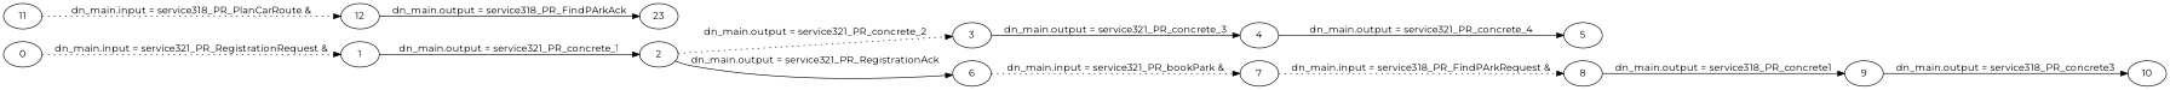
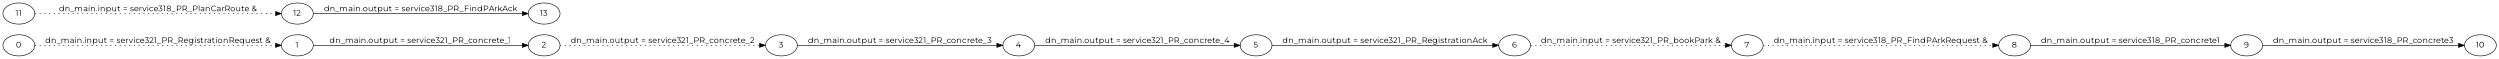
  digraph {
    fontname=Montserrat
    rankdir=LR
    node [fontname=Montserrat]
    edge [fontname=Montserrat]
    0
    1
    2
    3
    4
    5
    6
    7
    8
    9
    10
    11
    12
-   13 [label=23]
+   13
    0 -> 1 [label="dn_main.input = service321_PR_RegistrationRequest &\n" style=dotted]
    1 -> 2 [label="dn_main.output = service321_PR_concrete_1"]
    2 -> 3 [label="dn_main.output = service321_PR_concrete_2" style=dotted]
    3 -> 4 [label="dn_main.output = service321_PR_concrete_3"]
    4 -> 5 [label="dn_main.output = service321_PR_concrete_4"]
-   2 -> 6 [label="dn_main.output = service321_PR_RegistrationAck"]
+   5 -> 6 [label="dn_main.output = service321_PR_RegistrationAck"]
    6 -> 7 [label="dn_main.input = service321_PR_bookPark &\n" style=dotted]
    7 -> 8 [label="dn_main.input = service318_PR_FindPArkRequest &\n" style=dotted]
    8 -> 9 [label="dn_main.output = service318_PR_concrete1"]
    9 -> 10 [label="dn_main.output = service318_PR_concrete3"]
    11 -> 12 [label="dn_main.input = service318_PR_PlanCarRoute &\n" style=dotted]
    12 -> 13 [label="dn_main.output = service318_PR_FindPArkAck"]
  }
